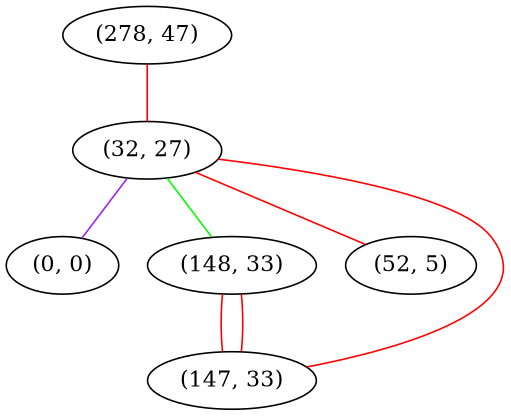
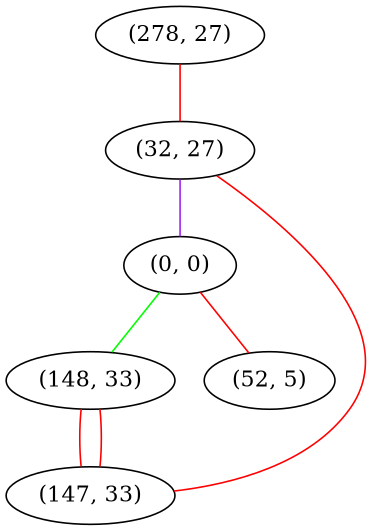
  graph {
    edge [color=red weight=1]
    "(32, 27)"
    "(0, 0)"
    "(148, 33)"
    n4 [label="(52, 5)"]
    "(147, 33)"
-   "(278, 27)" [label="(278, 47)"]
+   "(278, 27)"
    "(32, 27)" -- "(0, 0)" [color=purple weight=4]
-   "(32, 27)" -- "(148, 33)" [color=green weight=2]
-   "(32, 27)" -- n4
+   "(0, 0)" -- "(148, 33)" [color=green weight=2]
+   "(0, 0)" -- n4
    "(32, 27)" -- "(147, 33)"
    "(148, 33)" -- "(147, 33)"
    "(148, 33)" -- "(147, 33)"
    "(278, 27)" -- "(32, 27)"
  }
